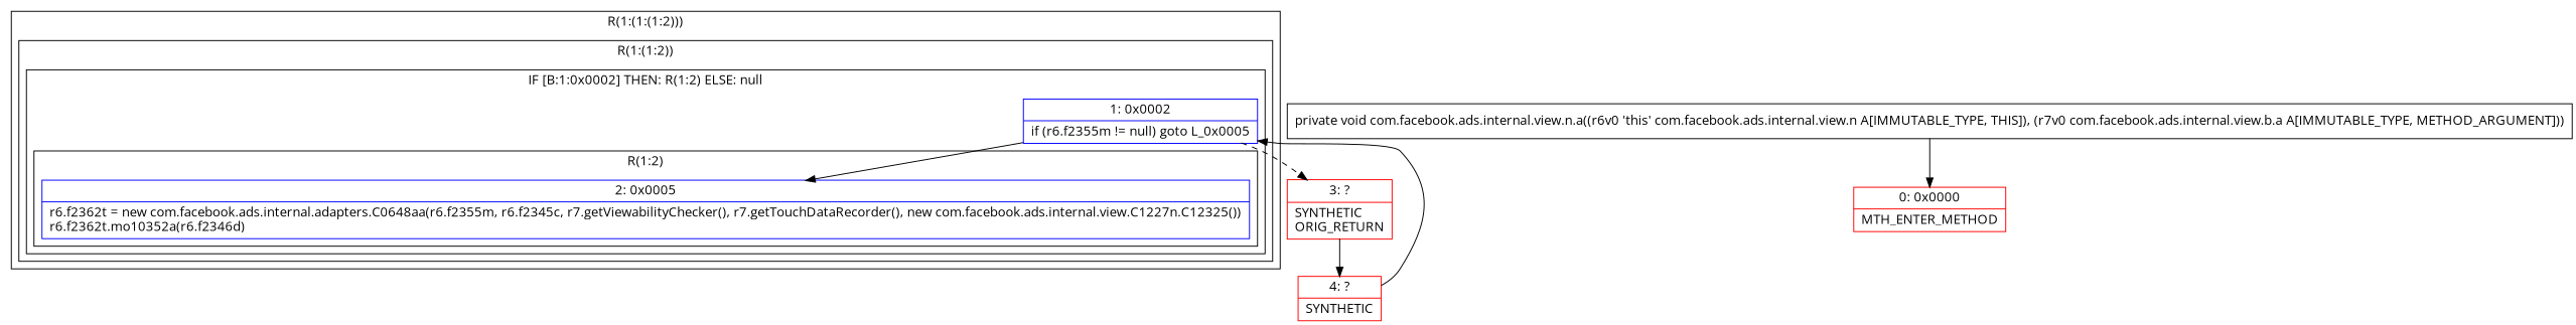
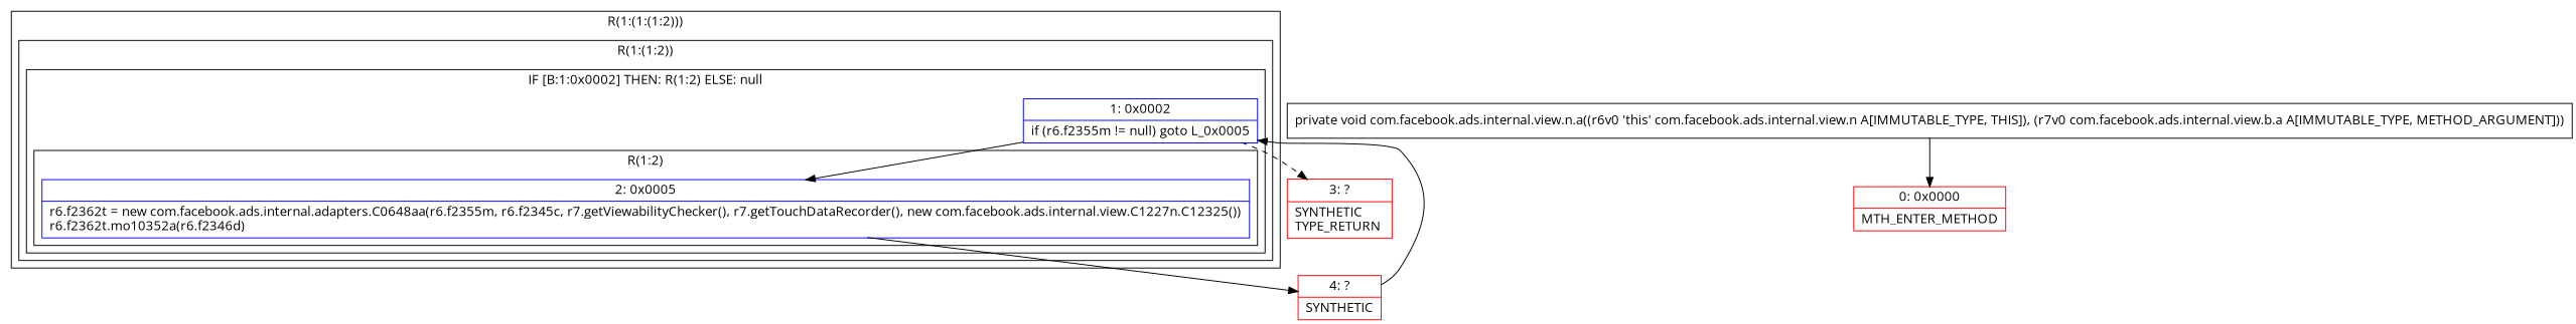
  digraph {
    fontname="Open Sans"
    node [color=red fontname="Open Sans" shape=record]
    edge [fontname="Open Sans"]
    n1 [color=blue label="{2\:\ 0x0005|r6.f2362t = new com.facebook.ads.internal.adapters.C0648aa(r6.f2355m, r6.f2345c, r7.getViewabilityChecker(), r7.getTouchDataRecorder(), new com.facebook.ads.internal.view.C1227n.C12325())\lr6.f2362t.mo10352a(r6.f2346d)\l}"]
    n2 [color=blue label="{1\:\ 0x0002|if (r6.f2355m != null) goto L_0x0005\l}"]
    n3 [label="{4\:\ ?|SYNTHETIC\l}"]
-   n4 [label="{3\:\ ?|SYNTHETIC\lORIG_RETURN\l}"]
+   n4 [label="{3\:\ ?|SYNTHETIC\lTYPE_RETURN\l}"]
    n5 [label="{0\:\ 0x0000|MTH_ENTER_METHOD\l}"]
    n6 [label="{private void com.facebook.ads.internal.view.n.a((r6v0 'this' com.facebook.ads.internal.view.n A[IMMUTABLE_TYPE, THIS]), (r7v0 com.facebook.ads.internal.view.b.a A[IMMUTABLE_TYPE, METHOD_ARGUMENT])) }" color=""]
    subgraph cluster_1 {
      label="R(1:(1:(1:2)))"
      subgraph cluster_2 {
        label="R(1:(1:2))"
        subgraph cluster_3 {
          label="IF [B:1:0x0002] THEN: R(1:2) ELSE: null"
          n2
          subgraph cluster_4 {
            label="R(1:2)"
            n1
          }
        }
      }
    }
-   n4 -> n3
+   n1 -> n3
    n2 -> n1
    n2 -> n4 [style=dashed]
    n3 -> n2
    n6 -> n5
  }
